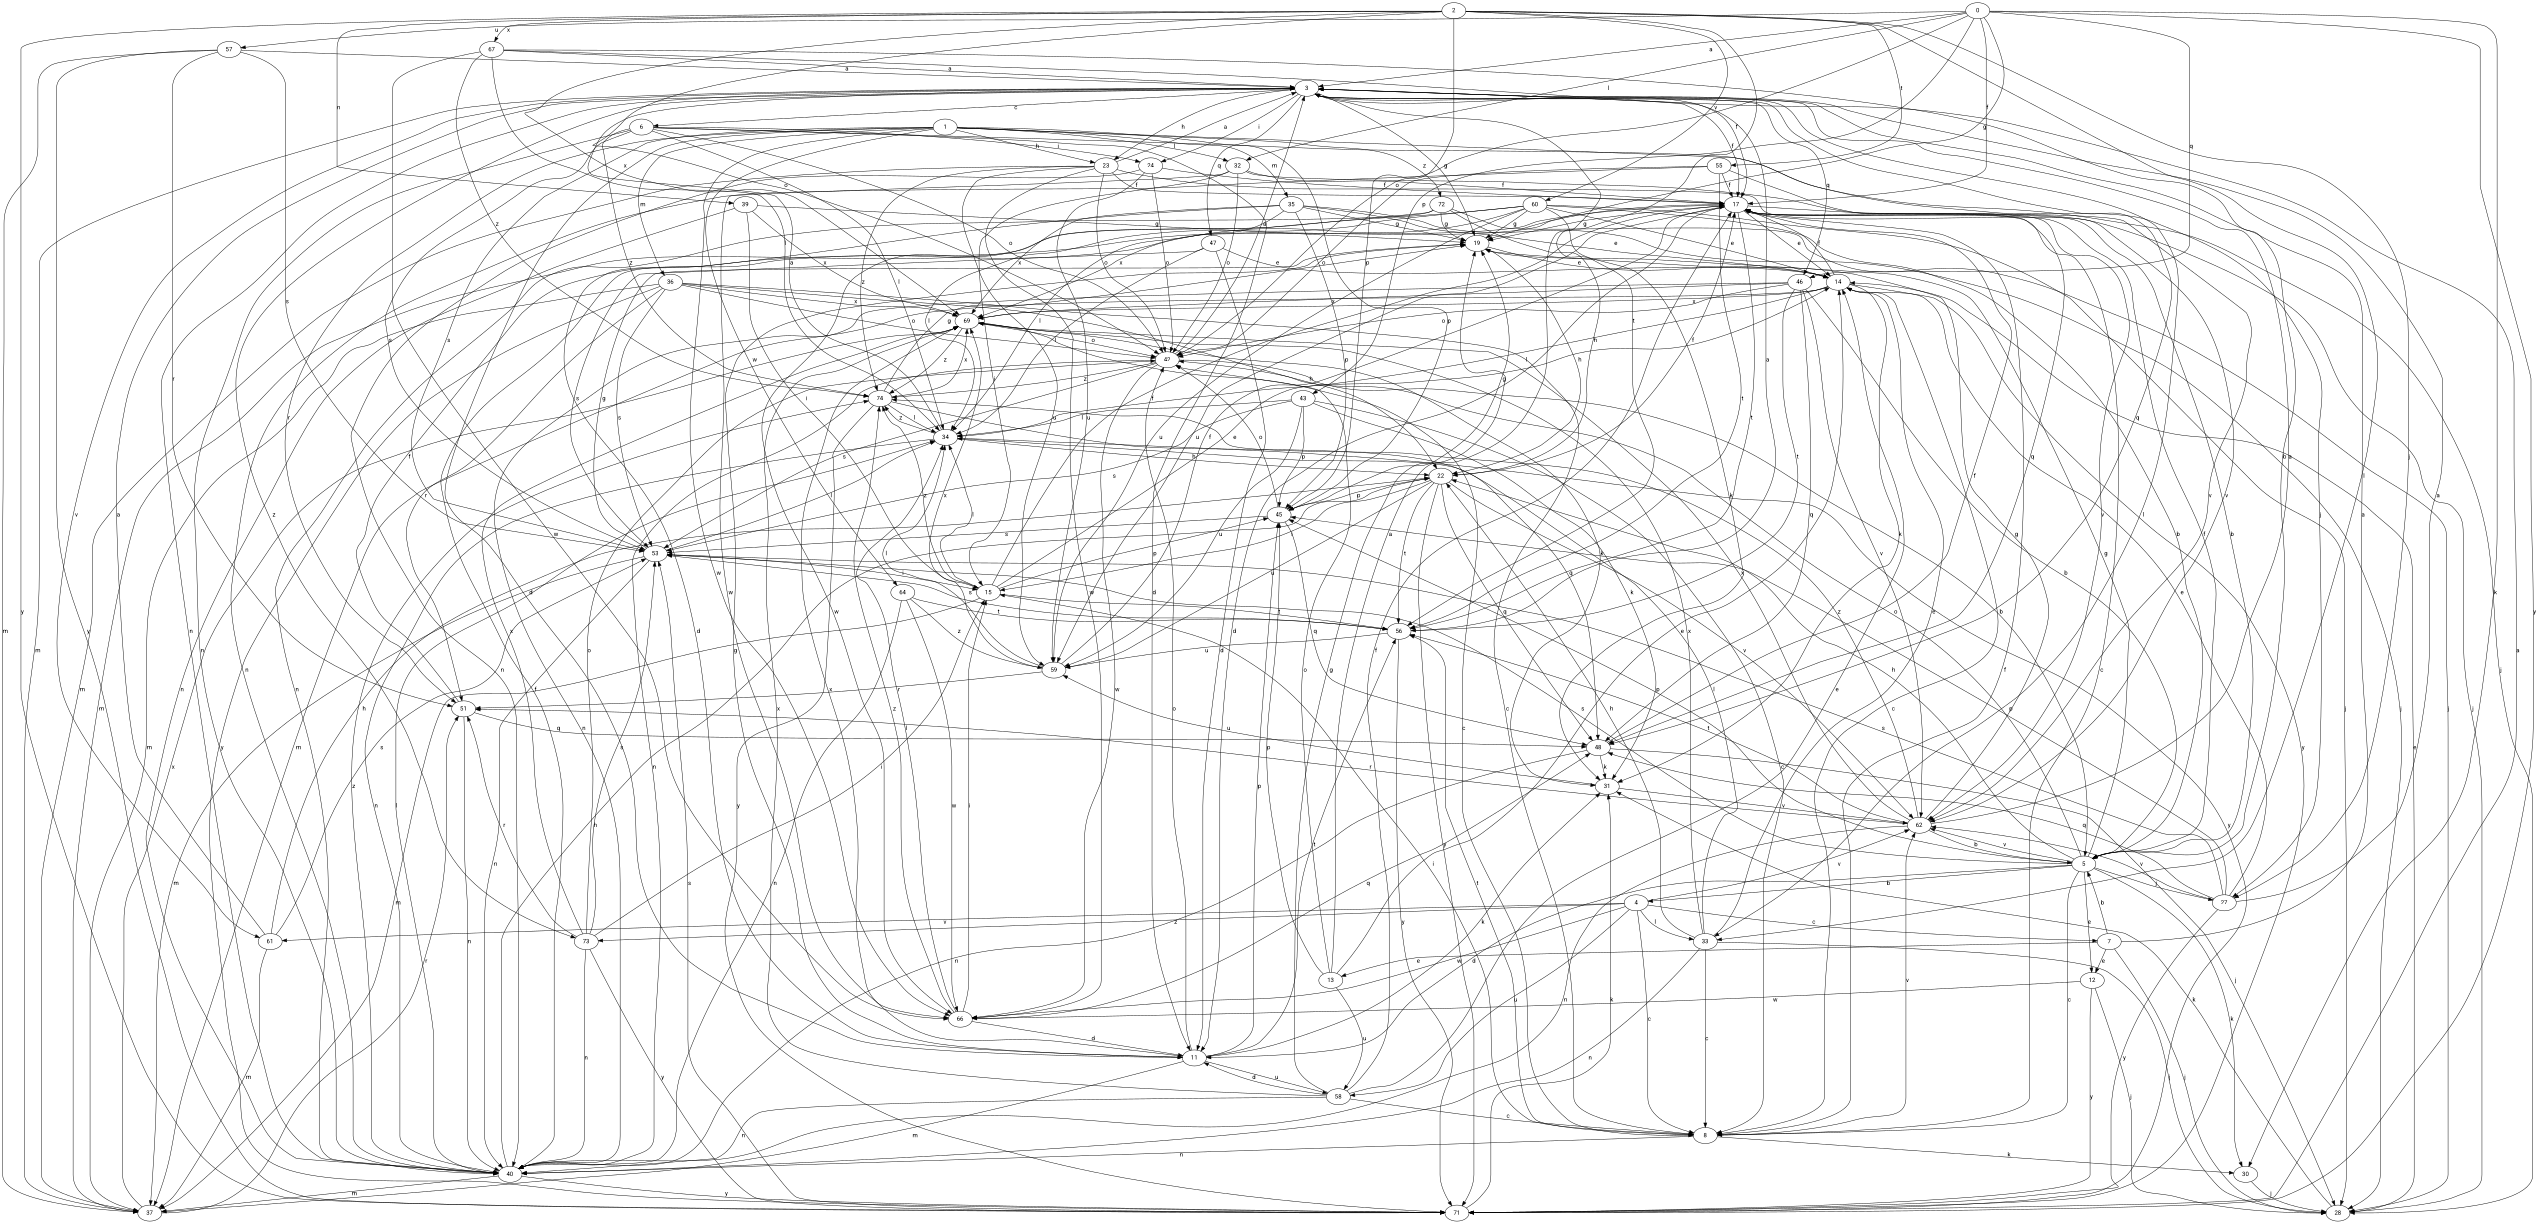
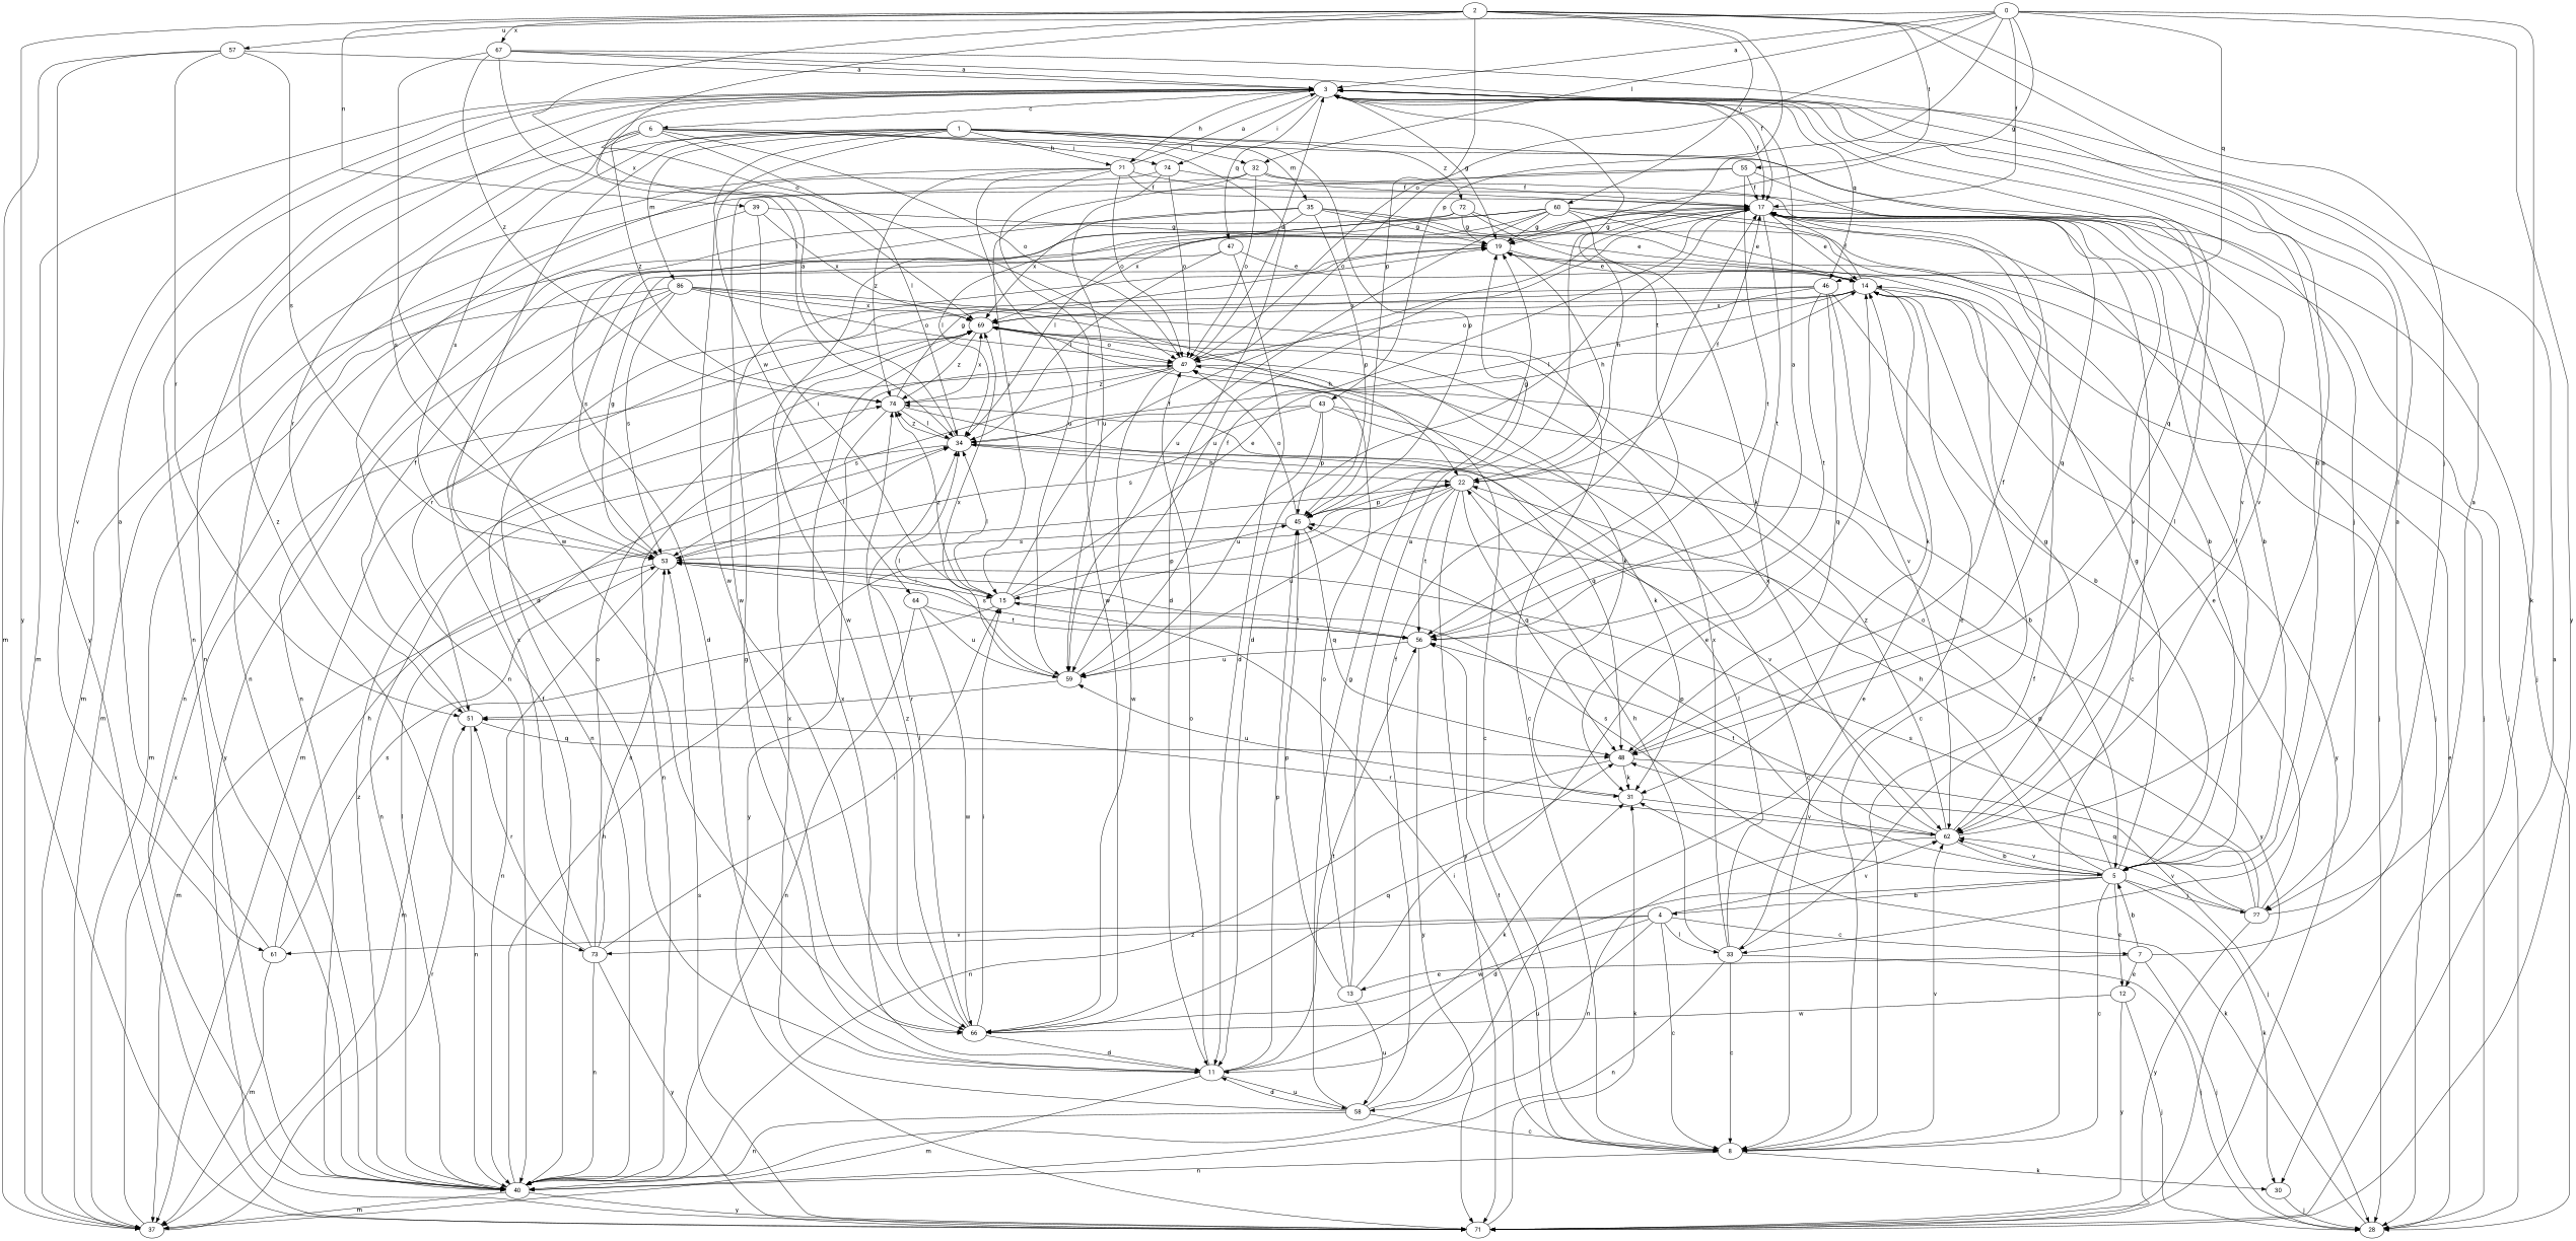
  strict digraph {
    fontname=Roboto
    node [fontname=Roboto]
    edge [fontname=Roboto]
    0
    3
    17
    19
    30
    32
    42
    43
    46
    57
    71
-   21 [label=23]
+   21
    33
    6
    24
    37
    40
    47
    48
    61
    73
    11
    56
    8
    62
    5
    28
    14
    59
    22
    n31 [label=15]
    53
    66
    74
    45
    34
    31
    69
    51
    1
    27
    35
-   36
+   36 [label=86]
    64
    72
    58
    2
    39
    55
    60
    67
    4
    7
    12
    13
    0 -> 3 [label=a]
    0 -> 17 [label=f]
    0 -> 19 [label=g]
    0 -> 30 [label=k]
    0 -> 32 [label=l]
    0 -> 42 [label=o]
    0 -> 43 [label=p]
    0 -> 46 [label=q]
    0 -> 57 [label=u]
    0 -> 71 [label=y]
    3 -> 17 [label=f]
    3 -> 19 [label=g]
    3 -> 46 [label=q]
    3 -> 21 [label=h]
    3 -> 33 [label=l]
    3 -> 6 [label=c]
    3 -> 24 [label=i]
    3 -> 37 [label=m]
    3 -> 40 [label=n]
    3 -> 47 [label=q]
    3 -> 48 [label=q]
    3 -> 61 [label=v]
    3 -> 73 [label=z]
    17 -> 19 [label=g]
    17 -> 11 [label=d]
    17 -> 56 [label=t]
    17 -> 8 [label=c]
    17 -> 62 [label=v]
    17 -> 5 [label=b]
    17 -> 28 [label=j]
    17 -> 14 [label=e]
    17 -> 59 [label=u]
    19 -> 14 [label=e]
    19 -> 22 [label=h]
    30 -> 28 [label=j]
    32 -> 17 [label=f]
    32 -> 42 [label=o]
    32 -> 40 [label=n]
    32 -> 62 [label=v]
    32 -> n31 [label=i]
    42 -> 3 [label=a]
    42 -> 40 [label=n]
    42 -> 5 [label=b]
    42 -> 53 [label=s]
    42 -> 66 [label=w]
    42 -> 74 [label=z]
    43 -> 8 [label=c]
    43 -> 59 [label=u]
    43 -> 53 [label=s]
    43 -> 45 [label=p]
    43 -> 34 [label=l]
    43 -> 31 [label=k]
    46 -> 42 [label=o]
    46 -> 40 [label=n]
    46 -> 48 [label=q]
    46 -> 56 [label=t]
    46 -> 62 [label=v]
    46 -> 5 [label=b]
    46 -> 69 [label=x]
    57 -> 3 [label=a]
    57 -> 71 [label=y]
    57 -> 37 [label=m]
    57 -> 53 [label=s]
    57 -> 51 [label=r]
    71 -> 3 [label=a]
    71 -> 53 [label=s]
    71 -> 31 [label=k]
    21 -> 3 [label=a]
    21 -> 17 [label=f]
    21 -> 42 [label=o]
    21 -> 37 [label=m]
    21 -> 62 [label=v]
    21 -> 59 [label=u]
    21 -> 66 [label=w]
    21 -> 74 [label=z]
    33 -> 40 [label=n]
    33 -> 8 [label=c]
    33 -> 28 [label=j]
    33 -> 14 [label=e]
    33 -> 22 [label=h]
    33 -> 34 [label=l]
    33 -> 69 [label=x]
    6 -> 42 [label=o]
    6 -> 24 [label=i]
    6 -> 40 [label=n]
    6 -> 11 [label=d]
    6 -> 28 [label=j]
    6 -> 53 [label=s]
    6 -> 74 [label=z]
    6 -> 34 [label=l]
    24 -> 17 [label=f]
    24 -> 42 [label=o]
    24 -> 40 [label=n]
    24 -> 59 [label=u]
    37 -> 69 [label=x]
    37 -> 51 [label=r]
    40 -> 17 [label=f]
    40 -> 71 [label=y]
    40 -> 37 [label=m]
    40 -> 22 [label=h]
    40 -> 74 [label=z]
    40 -> 34 [label=l]
    47 -> 11 [label=d]
    47 -> 14 [label=e]
    47 -> 53 [label=s]
    47 -> 34 [label=l]
    48 -> 17 [label=f]
    48 -> 40 [label=n]
    48 -> 28 [label=j]
    48 -> 31 [label=k]
    61 -> 3 [label=a]
    61 -> 37 [label=m]
    61 -> 22 [label=h]
    61 -> 53 [label=s]
    73 -> 42 [label=o]
    73 -> 71 [label=y]
    73 -> 40 [label=n]
    73 -> n31 [label=i]
    73 -> 53 [label=s]
    73 -> 69 [label=x]
    73 -> 51 [label=r]
    11 -> 19 [label=g]
    11 -> 42 [label=o]
    11 -> 37 [label=m]
    11 -> 56 [label=t]
    11 -> 45 [label=p]
    11 -> 31 [label=k]
    11 -> 69 [label=x]
    11 -> 58 [label=u]
    56 -> 3 [label=a]
    56 -> 71 [label=y]
    56 -> 59 [label=u]
    56 -> 53 [label=s]
    8 -> 17 [label=f]
    8 -> 30 [label=k]
    8 -> 40 [label=n]
    8 -> 56 [label=t]
    8 -> 62 [label=v]
    8 -> n31 [label=i]
    62 -> 3 [label=a]
    62 -> 19 [label=g]
    62 -> 40 [label=n]
    62 -> 56 [label=t]
    62 -> 5 [label=b]
    62 -> 74 [label=z]
    62 -> 69 [label=x]
    62 -> 51 [label=r]
    5 -> 17 [label=f]
    5 -> 19 [label=g]
    5 -> 30 [label=k]
    5 -> 42 [label=o]
    5 -> 11 [label=d]
    5 -> 8 [label=c]
    5 -> 62 [label=v]
    5 -> 22 [label=h]
    5 -> 53 [label=s]
    5 -> 45 [label=p]
    5 -> 27 [label=j]
    5 -> 4 [label=b]
    5 -> 12 [label=e]
    28 -> 14 [label=e]
    28 -> 31 [label=k]
    14 -> 17 [label=f]
    14 -> 71 [label=y]
    14 -> 37 [label=m]
    14 -> 8 [label=c]
    14 -> 34 [label=l]
    14 -> 31 [label=k]
    14 -> 69 [label=x]
    59 -> 17 [label=f]
    59 -> 34 [label=l]
    59 -> 69 [label=x]
    59 -> 51 [label=r]
    22 -> 17 [label=f]
    22 -> 71 [label=y]
    22 -> 48 [label=q]
    22 -> 56 [label=t]
    22 -> 62 [label=v]
    22 -> 59 [label=u]
    22 -> n31 [label=i]
    22 -> 45 [label=p]
    n31 -> 17 [label=f]
    n31 -> 37 [label=m]
    n31 -> 56 [label=t]
    n31 -> 14 [label=e]
    n31 -> 74 [label=z]
    n31 -> 45 [label=p]
    n31 -> 34 [label=l]
    53 -> 19 [label=g]
    53 -> 37 [label=m]
    53 -> 40 [label=n]
    53 -> n31 [label=i]
    53 -> 34 [label=l]
    66 -> 48 [label=q]
    66 -> 11 [label=d]
    66 -> n31 [label=i]
    66 -> 74 [label=z]
    66 -> 34 [label=l]
    74 -> 19 [label=g]
    74 -> 71 [label=y]
    74 -> 48 [label=q]
    74 -> 34 [label=l]
    74 -> 69 [label=x]
    45 -> 19 [label=g]
    45 -> 42 [label=o]
    45 -> 48 [label=q]
    45 -> 53 [label=s]
    34 -> 3 [label=a]
    34 -> 71 [label=y]
    34 -> 40 [label=n]
    34 -> 22 [label=h]
    34 -> 74 [label=z]
    31 -> 62 [label=v]
    31 -> 59 [label=u]
    69 -> 42 [label=o]
    69 -> 8 [label=c]
    69 -> 74 [label=z]
    69 -> 31 [label=k]
    51 -> 17 [label=f]
    51 -> 40 [label=n]
    51 -> 48 [label=q]
    1 -> 32 [label=l]
    1 -> 21 [label=h]
    1 -> 11 [label=d]
    1 -> 53 [label=s]
    1 -> 66 [label=w]
    1 -> 45 [label=p]
    1 -> 51 [label=r]
    1 -> 27 [label=j]
    1 -> 35 [label=m]
    1 -> 36 [label=m]
    1 -> 64 [label=w]
    1 -> 72 [label=z]
    27 -> 3 [label=a]
    27 -> 71 [label=y]
    27 -> 48 [label=q]
    27 -> 62 [label=v]
    27 -> 14 [label=e]
    27 -> 53 [label=s]
    27 -> 45 [label=p]
    35 -> 19 [label=g]
    35 -> 11 [label=d]
    35 -> 28 [label=j]
    35 -> 14 [label=e]
    35 -> 45 [label=p]
    35 -> 34 [label=l]
    35 -> 69 [label=x]
    36 -> 42 [label=o]
    36 -> 71 [label=y]
    36 -> 37 [label=m]
    36 -> 8 [label=c]
    36 -> 22 [label=h]
    36 -> 53 [label=s]
    36 -> 69 [label=x]
    36 -> 51 [label=r]
    64 -> 40 [label=n]
    64 -> 56 [label=t]
-   64 -> 59 [label=z]
+   64 -> 59 [label=u]
    64 -> 66 [label=w]
    72 -> 19 [label=g]
    72 -> 40 [label=n]
    72 -> 28 [label=j]
    72 -> 22 [label=h]
    72 -> 66 [label=w]
    58 -> 17 [label=f]
    58 -> 19 [label=g]
    58 -> 40 [label=n]
    58 -> 11 [label=d]
    58 -> 8 [label=c]
    58 -> 14 [label=e]
    58 -> 69 [label=x]
    2 -> 42 [label=o]
    2 -> 71 [label=y]
    2 -> 33 [label=l]
    2 -> 56 [label=t]
    2 -> 45 [label=p]
    2 -> 69 [label=x]
    2 -> 27 [label=j]
    2 -> 39 [label=n]
    2 -> 55 [label=t]
    2 -> 60 [label=v]
    2 -> 67 [label=x]
    39 -> 19 [label=g]
    39 -> 40 [label=n]
    39 -> n31 [label=i]
    39 -> 69 [label=x]
    55 -> 17 [label=f]
    55 -> 42 [label=o]
    55 -> 48 [label=q]
    55 -> 56 [label=t]
    55 -> 66 [label=w]
    60 -> 19 [label=g]
    60 -> 37 [label=m]
    60 -> 5 [label=b]
    60 -> 28 [label=j]
    60 -> 14 [label=e]
    60 -> 59 [label=u]
    60 -> 34 [label=l]
    60 -> 31 [label=k]
    60 -> 69 [label=x]
    67 -> 3 [label=a]
    67 -> 17 [label=f]
    67 -> 5 [label=b]
    67 -> 66 [label=w]
    67 -> 74 [label=z]
    67 -> 34 [label=l]
    4 -> 33 [label=l]
    4 -> 61 [label=v]
    4 -> 73 [label=z]
    4 -> 8 [label=c]
    4 -> 62 [label=v]
    4 -> 66 [label=w]
    4 -> 58 [label=u]
    4 -> 7 [label=c]
    7 -> 3 [label=a]
    7 -> 5 [label=b]
    7 -> 28 [label=j]
    7 -> 12 [label=e]
    7 -> 13 [label=e]
    12 -> 71 [label=y]
    12 -> 28 [label=j]
    12 -> 66 [label=w]
    13 -> 3 [label=a]
    13 -> 42 [label=o]
    13 -> 14 [label=e]
    13 -> 45 [label=p]
    13 -> 58 [label=u]
  }
